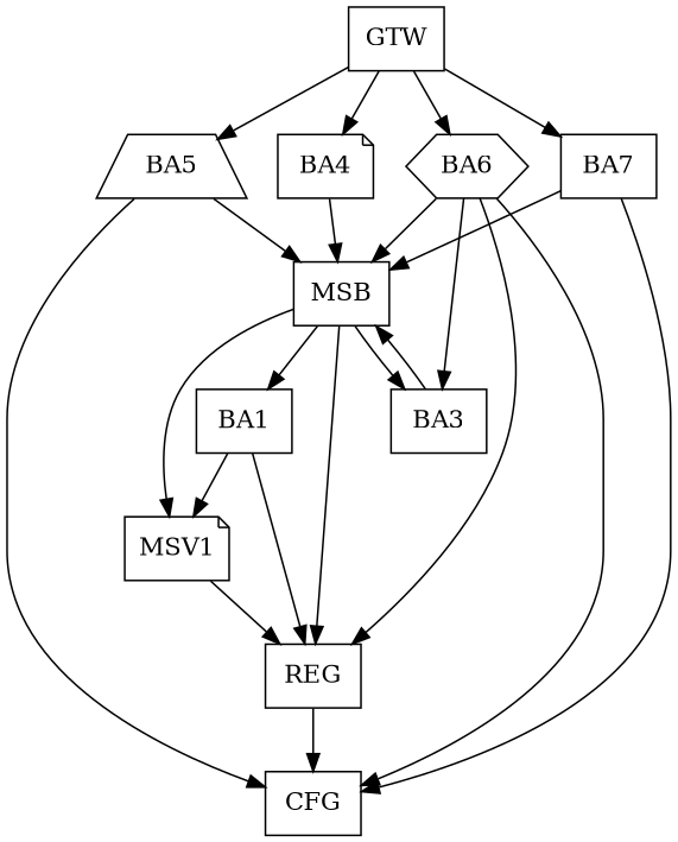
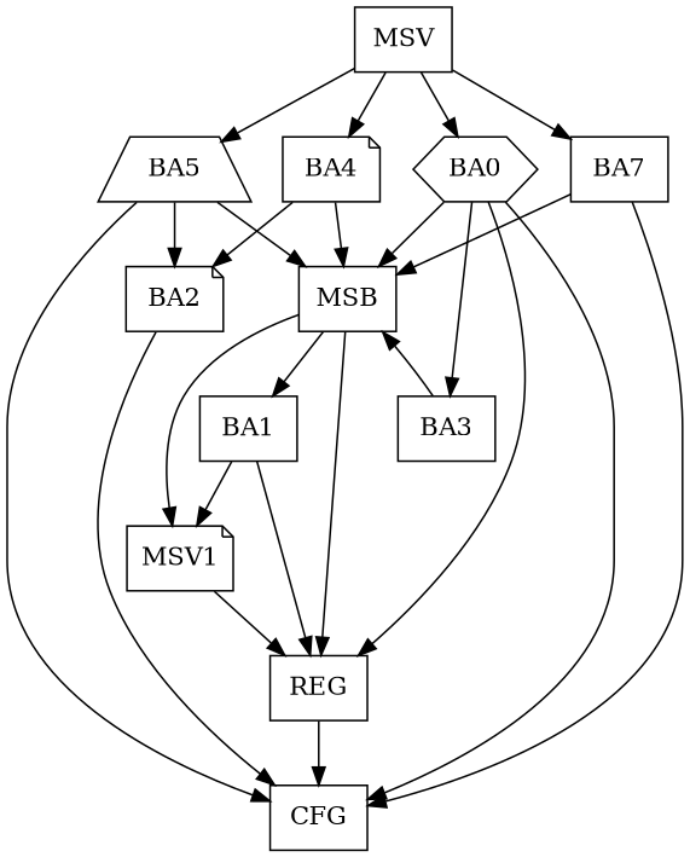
  strict digraph {
    node [shape=box]
    n1 [label=BA1]
    n2 [label=REG]
    n3 [label=MSV1 shape=note]
    n4 [label=CFG]
+   n5 [label=BA2 shape=note]
    n6 [label=MSB]
    n7 [label=BA3]
    n8 [label=BA4 shape=note]
    n9 [label=BA5 shape=trapezium]
-   n10 [label=BA6 shape=hexagon]
+   n10 [label=BA0 shape=hexagon]
    n11 [label=BA7]
-   n12 [label=GTW]
+   n12 [label=MSV]
    n1 -> n2
    n1 -> n3
    n2 -> n4
    n3 -> n2
+   n5 -> n4
    n6 -> n1
    n6 -> n2
    n6 -> n3
-   n6 -> n7
    n7 -> n6
+   n8 -> n5
    n8 -> n6
    n9 -> n4
+   n9 -> n5
    n9 -> n6
    n10 -> n2
    n10 -> n4
    n10 -> n6
    n10 -> n7
    n11 -> n4
    n11 -> n6
    n12 -> n8
    n12 -> n9
    n12 -> n10
    n12 -> n11
  }
